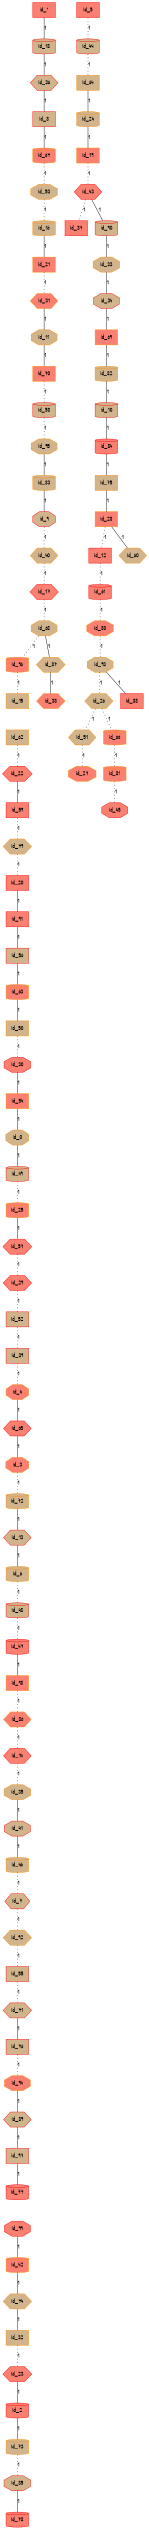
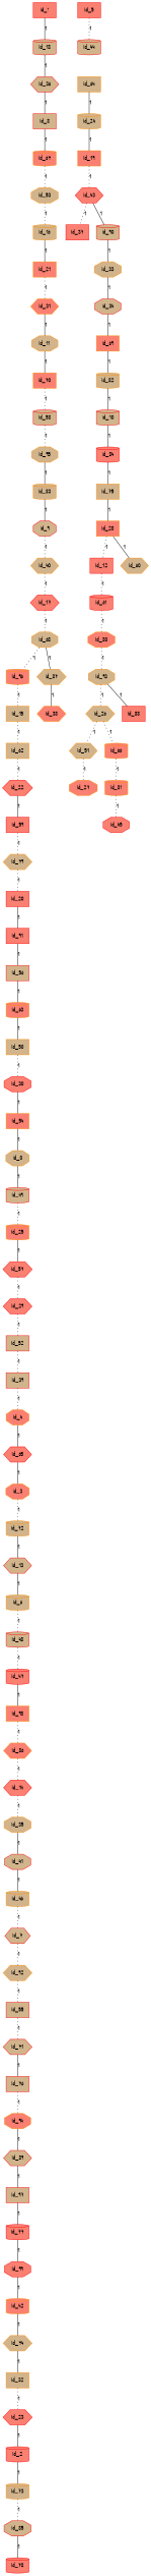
  graph {
    fontname="Patrick Hand"
    node [color=darkorange fillcolor=tan fontname="Patrick Hand" shape=cylinder style=filled]
    edge [fontname="Patrick Hand" style=solid]
    id_0 [shape=octagon]
    id_49 [color=red]
    id_25 [fillcolor=salmon]
    id_1 [color=red fillcolor=salmon shape=box]
    id_18 [color=red]
    id_36 [color=red shape=hexagon]
    id_2 [color=red fillcolor=salmon]
    id_73
    id_85 [color=red shape=octagon]
    id_3 [fillcolor=salmon shape=octagon]
    id_72
    id_13 [color=red shape=hexagon]
    id_4 [fillcolor=salmon shape=octagon]
    id_65 [color=red fillcolor=salmon shape=hexagon]
    id_5 [color=red fillcolor=salmon shape=box]
    id_44 [color=red]
    id_64 [shape=box]
    id_48 [color=red]
    id_6
    id_47 [color=red fillcolor=salmon]
    id_7 [color=red shape=hexagon]
    id_92 [shape=hexagon]
    id_55 [color=red shape=box]
    id_8 [color=red shape=box]
    id_67 [fillcolor=salmon]
    id_53 [shape=octagon]
    id_9 [color=red shape=octagon]
    id_40 [shape=hexagon]
    id_17 [color=red fillcolor=salmon shape=hexagon]
    id_10 [color=red]
    id_84 [color=red fillcolor=salmon]
    id_75 [shape=box]
    id_11 [shape=octagon]
    id_70 [fillcolor=salmon shape=box]
    id_58 [color=red]
    id_12 [color=red fillcolor=salmon shape=box]
    id_61 [color=red fillcolor=salmon]
    id_80 [fillcolor=salmon shape=octagon]
    id_14 [color=red fillcolor=salmon shape=hexagon]
    id_35 [shape=octagon]
    id_41 [color=red shape=octagon]
    id_15 [shape=box]
    id_62 [shape=box]
    id_22 [color=red fillcolor=salmon shape=hexagon]
    id_21 [fillcolor=salmon shape=box]
    id_16
    id_31 [fillcolor=salmon shape=hexagon]
    id_68 [shape=octagon]
    id_96 [fillcolor=salmon]
    id_87 [shape=hexagon]
    id_19 [fillcolor=salmon shape=box]
    id_43 [color=red fillcolor=salmon shape=hexagon]
    id_37 [color=red fillcolor=salmon shape=box]
    id_90 [color=red]
    id_20 [color=red fillcolor=salmon shape=box]
    id_91 [color=red fillcolor=salmon shape=box]
    id_56 [color=red shape=box]
    id_59 [color=red fillcolor=salmon shape=box]
    id_79 [shape=hexagon]
    id_23 [color=red fillcolor=salmon shape=hexagon]
    id_24
    id_57 [color=red fillcolor=salmon shape=hexagon]
    id_29 [color=red fillcolor=salmon shape=hexagon]
    id_26 [shape=hexagon]
    id_51 [shape=hexagon]
    id_66 [fillcolor=salmon]
    id_27 [fillcolor=salmon shape=octagon]
    id_81 [fillcolor=salmon]
    id_28 [fillcolor=salmon shape=box]
    id_60 [shape=hexagon]
    id_52 [color=red shape=box]
    id_39 [color=red shape=box]
    id_30 [color=red fillcolor=salmon shape=octagon]
    id_54 [fillcolor=salmon shape=box]
    id_32 [shape=box]
    id_33 [shape=octagon]
    id_34 [color=red shape=octagon]
    id_69 [fillcolor=salmon shape=box]
    id_82
    id_46
    id_38 [fillcolor=salmon shape=hexagon]
    id_42 [fillcolor=salmon]
    id_74 [shape=hexagon]
    id_98 [fillcolor=salmon shape=box]
    id_86 [fillcolor=salmon shape=hexagon]
    id_50 [shape=box]
    id_71 [color=red shape=hexagon]
    id_76 [color=red shape=box]
    id_63 [fillcolor=salmon]
    id_95 [shape=octagon]
    id_83
    id_93 [shape=octagon]
    id_45 [color=red fillcolor=salmon shape=octagon]
    id_94 [fillcolor=salmon shape=octagon]
    id_78 [color=red fillcolor=salmon]
    id_89 [color=red shape=hexagon]
    id_77 [color=red fillcolor=salmon]
    id_99 [color=red fillcolor=salmon shape=octagon]
    id_88 [color=red fillcolor=salmon shape=box]
    id_97 [color=red shape=box]
    id_0 -- id_49 [label=1]
    id_49 -- id_25 [label=1 style=dotted]
    id_25 -- id_57 [label=1]
    id_1 -- id_18 [label=1]
    id_18 -- id_36 [label=1]
    id_36 -- id_8 [label=1]
    id_2 -- id_73 [label=1]
    id_73 -- id_85 [label=1 style=dotted]
    id_85 -- id_78 [label=1]
    id_3 -- id_72 [label=1 style=dotted]
    id_72 -- id_13 [label=1]
    id_13 -- id_6 [label=1]
    id_4 -- id_65 [label=1]
    id_65 -- id_3 [label=1]
    id_5 -- id_44 [label=1 style=dotted]
-   id_44 -- id_64 [label=1 style=dotted]
    id_64 -- id_24 [label=1]
    id_48 -- id_47 [label=1 style=dotted]
    id_6 -- id_48 [label=1 style=dotted]
    id_47 -- id_98 [label=1]
    id_7 -- id_92 [label=1 style=dotted]
    id_92 -- id_55 [label=1 style=dotted]
    id_55 -- id_71 [label=1 style=dotted]
    id_8 -- id_67 [label=1]
    id_67 -- id_53 [label=1 style=dotted]
    id_53 -- id_16 [label=1 style=dotted]
    id_9 -- id_40 [label=1 style=dotted]
    id_40 -- id_17 [label=1 style=dotted]
    id_17 -- id_68 [label=1 style=dotted]
    id_10 -- id_84 [label=1]
    id_84 -- id_75 [label=1]
    id_75 -- id_28 [label=1]
    id_11 -- id_70 [label=1]
    id_70 -- id_58 [label=1 style=dotted]
    id_58 -- id_95 [label=1 style=dotted]
    id_12 -- id_61 [label=1 style=dotted]
    id_61 -- id_80 [label=1 style=dotted]
    id_80 -- id_93 [label=1 style=dotted]
    id_14 -- id_35 [label=1 style=dotted]
    id_35 -- id_41 [label=1]
    id_41 -- id_46 [label=1]
+   id_15 -- id_62 [label=1 style=dotted]
    id_62 -- id_22 [label=1 style=dotted]
    id_22 -- id_59 [label=1]
    id_21 -- id_31 [label=1 style=dotted]
    id_16 -- id_21 [label=1]
    id_31 -- id_11 [label=1]
    id_68 -- id_96 [label=1 style=dotted]
    id_68 -- id_87 [label=1]
    id_96 -- id_15 [label=1 style=dotted]
    id_87 -- id_38 [label=1]
    id_19 -- id_43 [label=1 style=dotted]
    id_43 -- id_37 [label=1 style=dotted]
    id_43 -- id_90 [label=1]
    id_90 -- id_33 [label=1]
    id_20 -- id_91 [label=1]
    id_91 -- id_56 [label=1]
    id_56 -- id_63 [label=1]
    id_59 -- id_79 [label=1 style=dotted]
    id_79 -- id_20 [label=1 style=dotted]
    id_23 -- id_2 [label=1]
    id_24 -- id_19 [label=1]
    id_57 -- id_29 [label=1 style=dotted]
    id_29 -- id_52 [label=1 style=dotted]
    id_26 -- id_51 [label=1 style=dotted]
    id_26 -- id_66 [label=1 style=dotted]
    id_51 -- id_27 [label=1 style=dotted]
    id_66 -- id_81 [label=1 style=dotted]
    id_81 -- id_45 [label=1 style=dotted]
    id_28 -- id_12 [label=1 style=dotted]
    id_28 -- id_60 [label=1]
    id_52 -- id_39 [label=1 style=dotted]
    id_39 -- id_4 [label=1 style=dotted]
    id_30 -- id_54 [label=1]
    id_54 -- id_0 [label=1]
    id_32 -- id_23 [label=1 style=dotted]
    id_33 -- id_34 [label=1]
    id_34 -- id_69 [label=1]
    id_69 -- id_82 [label=1]
    id_82 -- id_10 [label=1]
    id_46 -- id_7 [label=1 style=dotted]
    id_42 -- id_74 [label=1]
    id_74 -- id_32 [label=1]
    id_98 -- id_86 [label=1 style=dotted]
    id_86 -- id_14 [label=1 style=dotted]
    id_50 -- id_30 [label=1 style=dotted]
    id_71 -- id_76 [label=1]
    id_76 -- id_94 [label=1 style=dotted]
    id_63 -- id_50 [label=1]
    id_95 -- id_83 [label=1]
    id_83 -- id_9 [label=1]
    id_93 -- id_26 [label=1 style=dotted]
    id_93 -- id_88 [label=1]
    id_94 -- id_89 [label=1]
    id_89 -- id_97 [label=1]
+   id_77 -- id_99 [label=1]
    id_99 -- id_42 [label=1]
    id_97 -- id_77 [label=1]
  }
